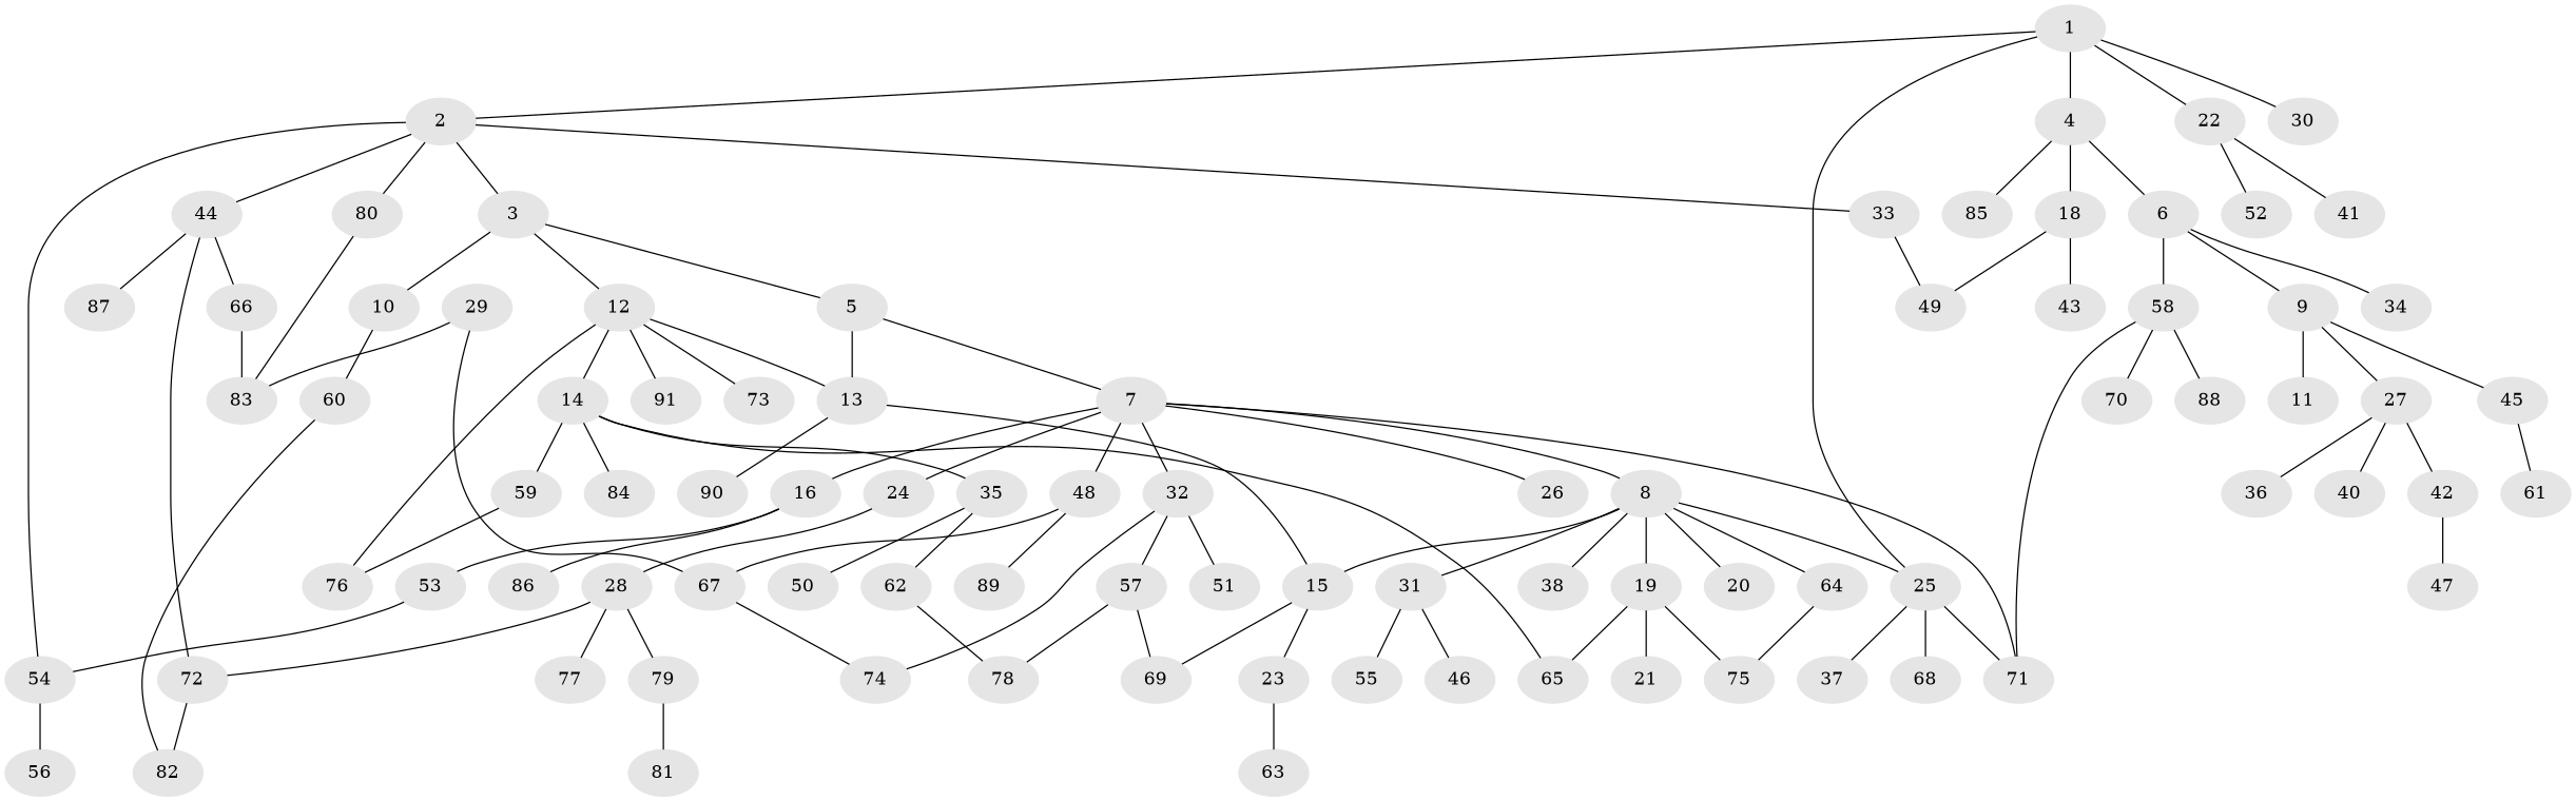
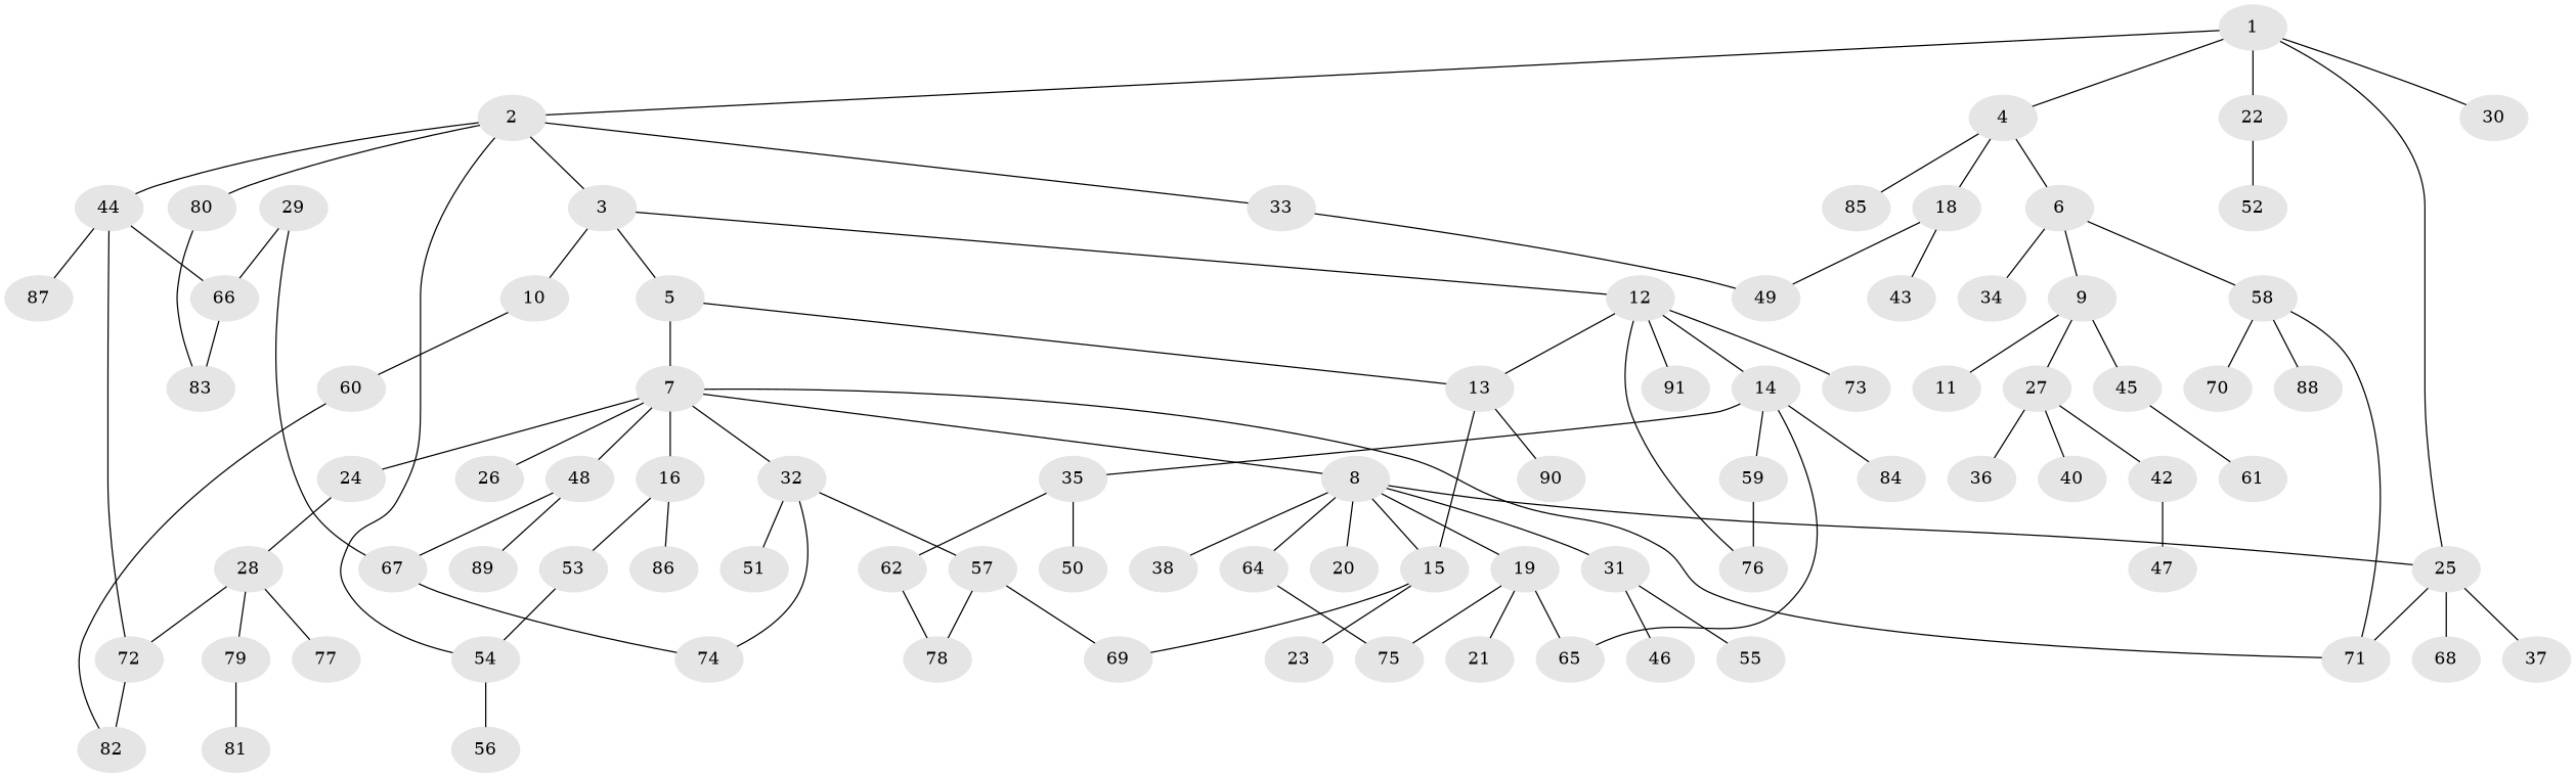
  graph {
    node [color=gray90 style=filled]
    1
    2
    4
    22
    25
    30
    3
    33
    44
    54
    80
    6
    18
    85
-   41
    52
    71
    37
    68
    5
    10
    12
    49
    72
    66
    87
    56
    83
    7
    13
    60
    14
    73
    76
    91
    9
    34
    58
    43
    8
    16
    24
    26
    32
    48
    15
    90
    11
    27
    45
    70
    88
    19
    20
    31
    38
    64
    53
    86
    28
    51
    57
    74
    67
    89
    23
    69
    65
    21
    75
    46
    55
    36
    40
    42
    61
    82
    35
    59
    84
    29
    50
    62
-   63
    77
    79
    47
    81
    78
    1 -- 2
    1 -- 4
    1 -- 22
    1 -- 25
    1 -- 30
    2 -- 3
    2 -- 33
    2 -- 44
    2 -- 54
    2 -- 80
    4 -- 6
    4 -- 18
    4 -- 85
-   22 -- 41
    22 -- 52
    25 -- 71
    25 -- 37
    25 -- 68
    3 -- 5
    3 -- 10
    3 -- 12
    33 -- 49
    44 -- 72
    44 -- 66
    44 -- 87
    54 -- 56
    80 -- 83
    6 -- 9
    6 -- 34
    6 -- 58
    18 -- 49
    18 -- 43
    5 -- 7
    5 -- 13
    10 -- 60
    12 -- 13
    12 -- 14
    12 -- 73
    12 -- 76
    12 -- 91
    72 -- 82
    66 -- 83
    7 -- 71
    7 -- 8
    7 -- 16
    7 -- 24
    7 -- 26
    7 -- 32
    7 -- 48
    13 -- 15
    13 -- 90
    60 -- 82
    14 -- 65
    14 -- 35
    14 -- 59
    14 -- 84
    9 -- 11
    9 -- 27
    9 -- 45
    58 -- 71
    58 -- 70
    58 -- 88
    8 -- 25
    8 -- 15
    8 -- 19
    8 -- 20
    8 -- 31
    8 -- 38
    8 -- 64
    16 -- 53
    16 -- 86
    24 -- 28
    32 -- 51
    32 -- 57
    32 -- 74
    48 -- 67
    48 -- 89
    15 -- 23
    15 -- 69
    27 -- 36
    27 -- 40
    27 -- 42
    45 -- 61
    19 -- 65
    19 -- 21
    19 -- 75
    31 -- 46
    31 -- 55
    64 -- 75
    53 -- 54
    28 -- 72
    28 -- 77
    28 -- 79
    57 -- 69
    57 -- 78
    67 -- 74
-   23 -- 63
    42 -- 47
    35 -- 50
    35 -- 62
    59 -- 76
-   29 -- 83
+   29 -- 66
    29 -- 67
    62 -- 78
    79 -- 81
  }
